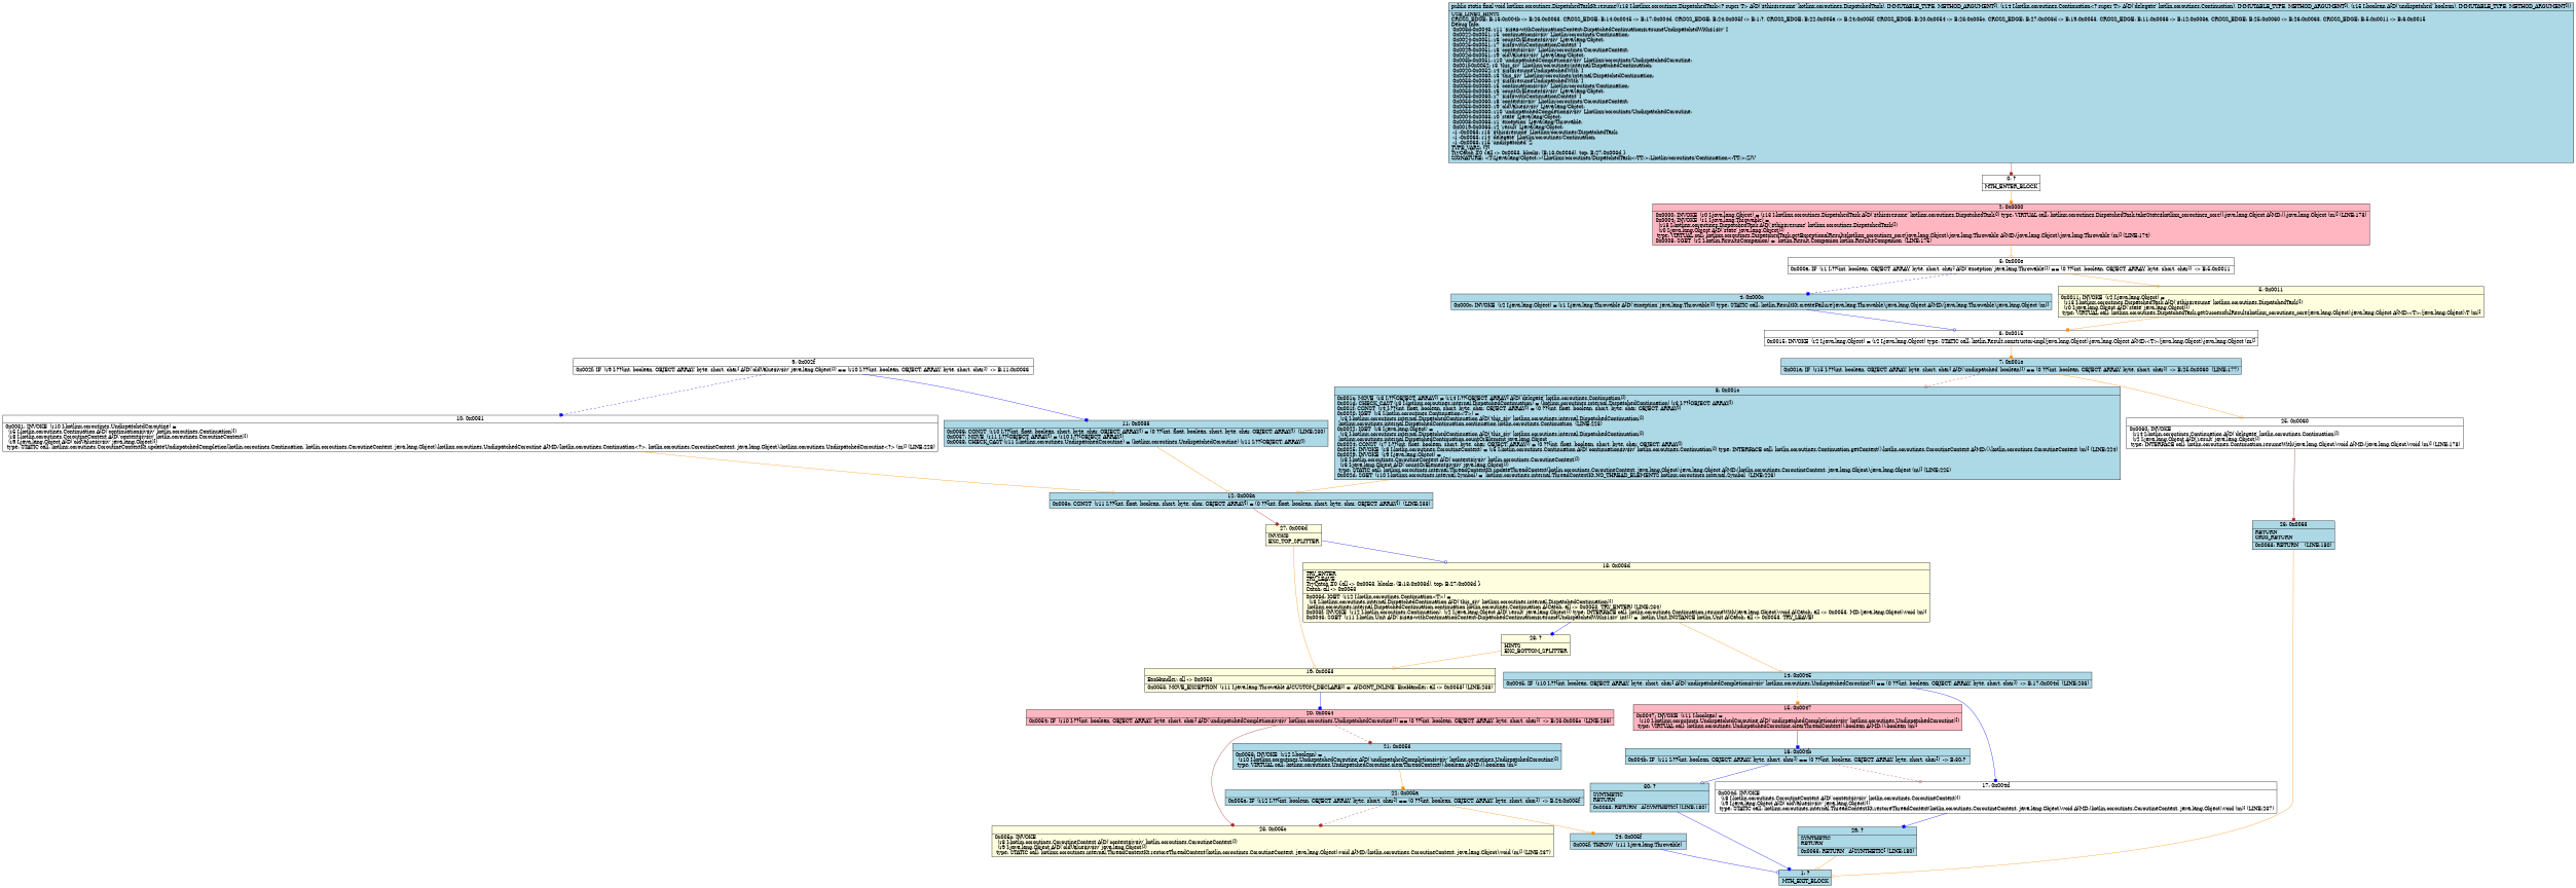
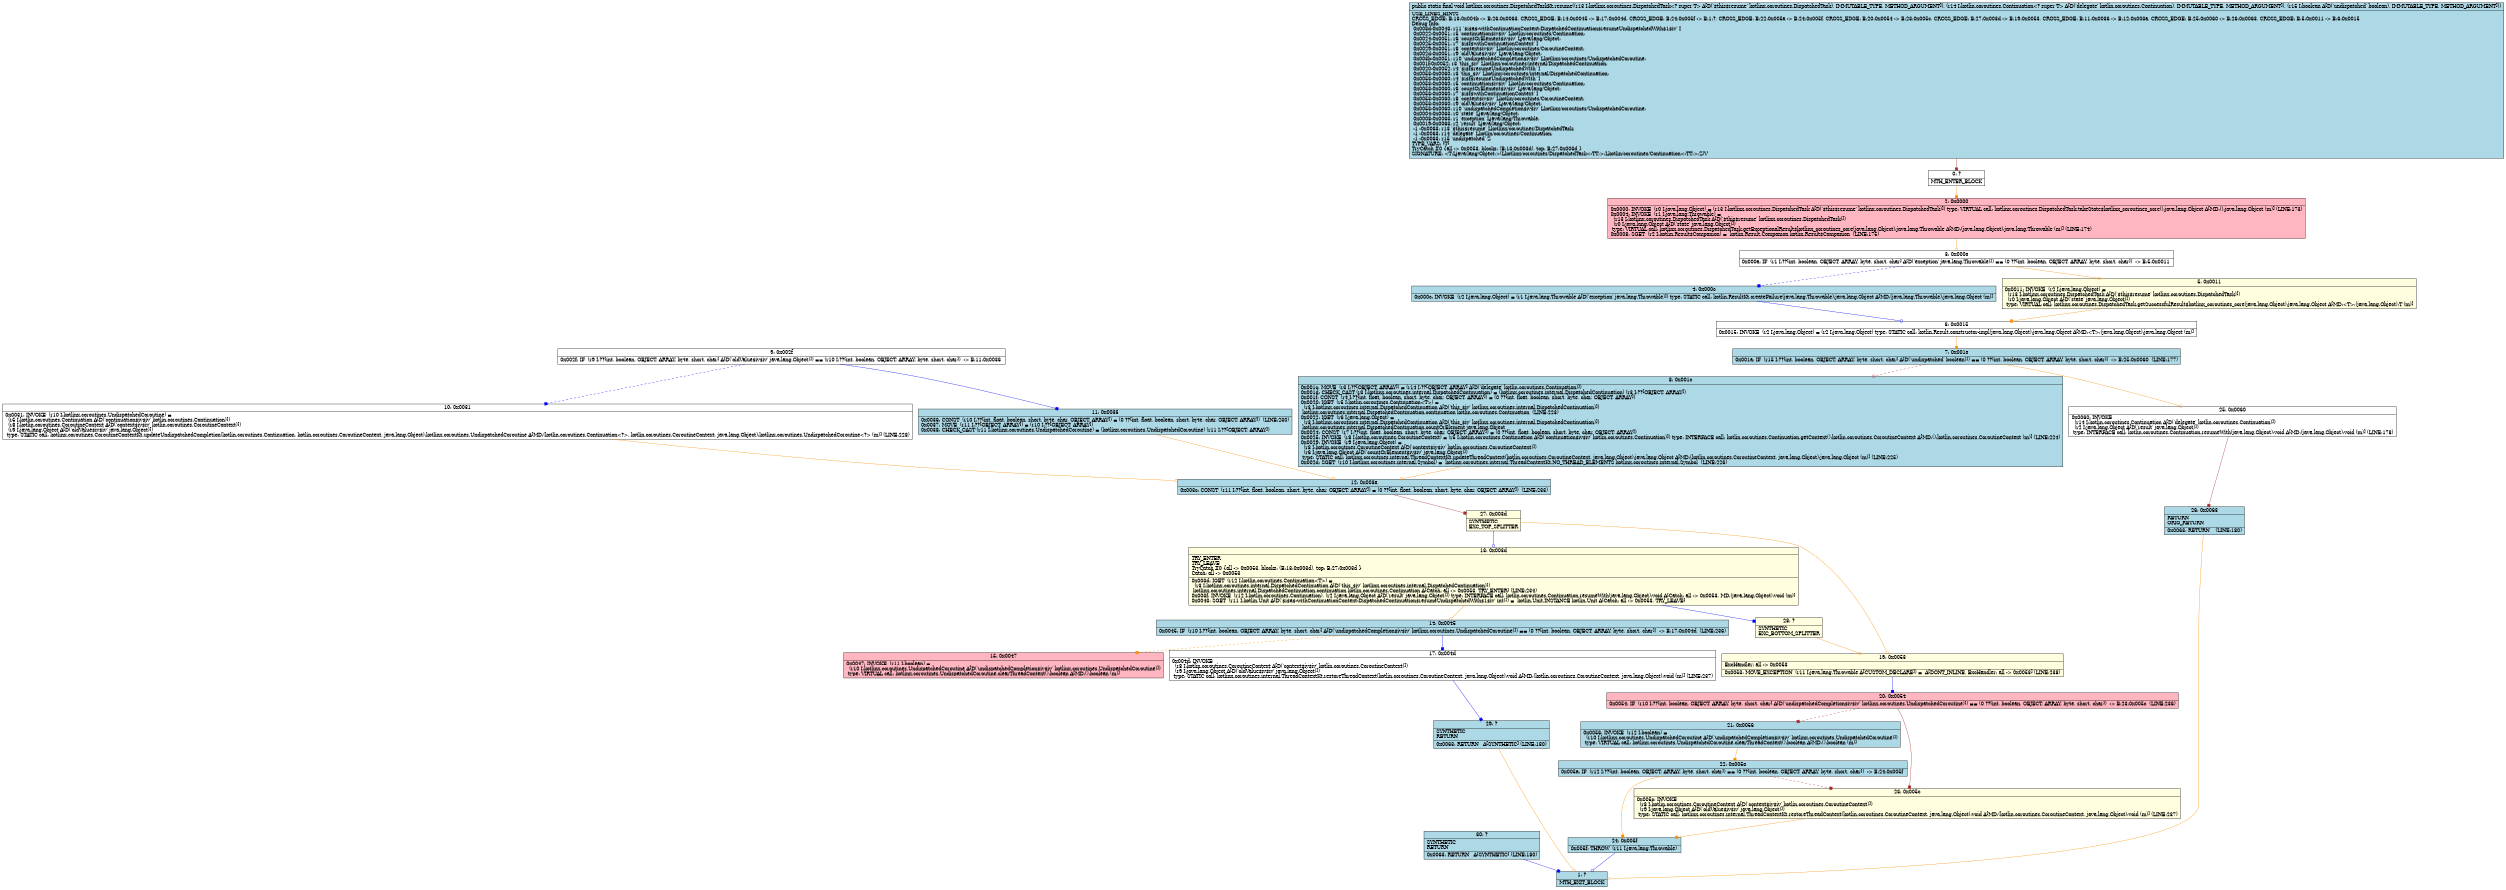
  digraph {
    node [fillcolor=lightblue shape=record style=filled]
    edge [arrowhead=box color=darkorange]
    n1 [fillcolor=white label="{0\:\ ?|MTH_ENTER_BLOCK\l}"]
    n2 [fillcolor=lightpink label="{2\:\ 0x0000|0x0000: INVOKE  (r0 I:java.lang.Object) = (r13 I:kotlinx.coroutines.DispatchedTask A[D('$this$resume' kotlinx.coroutines.DispatchedTask)]) type: VIRTUAL call: kotlinx.coroutines.DispatchedTask.takeState$kotlinx_coroutines_core():java.lang.Object A[MD:():java.lang.Object (m)] (LINE:173)\l0x0004: INVOKE  (r1 I:java.lang.Throwable) = \l  (r13 I:kotlinx.coroutines.DispatchedTask A[D('$this$resume' kotlinx.coroutines.DispatchedTask)])\l  (r0 I:java.lang.Object A[D('state' java.lang.Object)])\l type: VIRTUAL call: kotlinx.coroutines.DispatchedTask.getExceptionalResult$kotlinx_coroutines_core(java.lang.Object):java.lang.Throwable A[MD:(java.lang.Object):java.lang.Throwable (m)] (LINE:174)\l0x0008: SGET  (r2 I:kotlin.Result$Companion) =  kotlin.Result.Companion kotlin.Result$Companion  (LINE:175)\l}"]
    n3 [fillcolor=white label="{3\:\ 0x000a|0x000a: IF  (r1 I:??[int, boolean, OBJECT, ARRAY, byte, short, char] A[D('exception' java.lang.Throwable)]) == (0 ??[int, boolean, OBJECT, ARRAY, byte, short, char])  \-\> B:5:0x0011 \l}"]
    n4 [label="{4\:\ 0x000c|0x000c: INVOKE  (r2 I:java.lang.Object) = (r1 I:java.lang.Throwable A[D('exception' java.lang.Throwable)]) type: STATIC call: kotlin.ResultKt.createFailure(java.lang.Throwable):java.lang.Object A[MD:(java.lang.Throwable):java.lang.Object (m)]\l}"]
    n5 [fillcolor=lightyellow label="{5\:\ 0x0011|0x0011: INVOKE  (r2 I:java.lang.Object) = \l  (r13 I:kotlinx.coroutines.DispatchedTask A[D('$this$resume' kotlinx.coroutines.DispatchedTask)])\l  (r0 I:java.lang.Object A[D('state' java.lang.Object)])\l type: VIRTUAL call: kotlinx.coroutines.DispatchedTask.getSuccessfulResult$kotlinx_coroutines_core(java.lang.Object):java.lang.Object A[MD:\<T\>:(java.lang.Object):T (m)]\l}"]
    n6 [fillcolor=white label="{6\:\ 0x0015|0x0015: INVOKE  (r2 I:java.lang.Object) = (r2 I:java.lang.Object) type: STATIC call: kotlin.Result.constructor\-impl(java.lang.Object):java.lang.Object A[MD:\<T\>:(java.lang.Object):java.lang.Object (m)]\l}"]
    n7 [label="{7\:\ 0x001a|0x001a: IF  (r15 I:??[int, boolean, OBJECT, ARRAY, byte, short, char] A[D('undispatched' boolean)]) == (0 ??[int, boolean, OBJECT, ARRAY, byte, short, char])  \-\> B:25:0x0060  (LINE:177)\l}"]
    n8 [label="{8\:\ 0x001c|0x001c: MOVE  (r3 I:??[OBJECT, ARRAY]) = (r14 I:??[OBJECT, ARRAY] A[D('delegate' kotlin.coroutines.Continuation)]) \l0x001d: CHECK_CAST (r3 I:kotlinx.coroutines.internal.DispatchedContinuation) = (kotlinx.coroutines.internal.DispatchedContinuation) (r3 I:??[OBJECT, ARRAY]) \l0x001f: CONST  (r4 I:??[int, float, boolean, short, byte, char, OBJECT, ARRAY]) = (0 ??[int, float, boolean, short, byte, char, OBJECT, ARRAY]) \l0x0020: IGET  (r5 I:kotlin.coroutines.Continuation\<T\>) = \l  (r3 I:kotlinx.coroutines.internal.DispatchedContinuation A[D('this_$iv' kotlinx.coroutines.internal.DispatchedContinuation)])\l kotlinx.coroutines.internal.DispatchedContinuation.continuation kotlin.coroutines.Continuation  (LINE:223)\l0x0022: IGET  (r6 I:java.lang.Object) = \l  (r3 I:kotlinx.coroutines.internal.DispatchedContinuation A[D('this_$iv' kotlinx.coroutines.internal.DispatchedContinuation)])\l kotlinx.coroutines.internal.DispatchedContinuation.countOrElement java.lang.Object \l0x0024: CONST  (r7 I:??[int, float, boolean, short, byte, char, OBJECT, ARRAY]) = (0 ??[int, float, boolean, short, byte, char, OBJECT, ARRAY]) \l0x0025: INVOKE  (r8 I:kotlin.coroutines.CoroutineContext) = (r5 I:kotlin.coroutines.Continuation A[D('continuation$iv$iv' kotlin.coroutines.Continuation)]) type: INTERFACE call: kotlin.coroutines.Continuation.getContext():kotlin.coroutines.CoroutineContext A[MD:():kotlin.coroutines.CoroutineContext (m)] (LINE:224)\l0x0029: INVOKE  (r9 I:java.lang.Object) = \l  (r8 I:kotlin.coroutines.CoroutineContext A[D('context$iv$iv' kotlin.coroutines.CoroutineContext)])\l  (r6 I:java.lang.Object A[D('countOrElement$iv$iv' java.lang.Object)])\l type: STATIC call: kotlinx.coroutines.internal.ThreadContextKt.updateThreadContext(kotlin.coroutines.CoroutineContext, java.lang.Object):java.lang.Object A[MD:(kotlin.coroutines.CoroutineContext, java.lang.Object):java.lang.Object (m)] (LINE:225)\l0x002d: SGET  (r10 I:kotlinx.coroutines.internal.Symbol) =  kotlinx.coroutines.internal.ThreadContextKt.NO_THREAD_ELEMENTS kotlinx.coroutines.internal.Symbol  (LINE:226)\l}"]
    n9 [fillcolor=white label="{25\:\ 0x0060|0x0060: INVOKE  \l  (r14 I:kotlin.coroutines.Continuation A[D('delegate' kotlin.coroutines.Continuation)])\l  (r2 I:java.lang.Object A[D('result' java.lang.Object)])\l type: INTERFACE call: kotlin.coroutines.Continuation.resumeWith(java.lang.Object):void A[MD:(java.lang.Object):void (m)] (LINE:178)\l}"]
    n10 [label="{12\:\ 0x003a|0x003c: CONST  (r11 I:??[int, float, boolean, short, byte, char, OBJECT, ARRAY]) = (0 ??[int, float, boolean, short, byte, char, OBJECT, ARRAY])  (LINE:233)\l}"]
    n11 [label="{26\:\ 0x0063|RETURN\lORIG_RETURN\l|0x0063: RETURN    (LINE:180)\l}"]
    n12 [fillcolor=white label="{9\:\ 0x002f|0x002f: IF  (r9 I:??[int, boolean, OBJECT, ARRAY, byte, short, char] A[D('oldValue$iv$iv' java.lang.Object)]) == (r10 I:??[int, boolean, OBJECT, ARRAY, byte, short, char])  \-\> B:11:0x0036 \l}"]
    n13 [fillcolor=white label="{10\:\ 0x0031|0x0031: INVOKE  (r10 I:kotlinx.coroutines.UndispatchedCoroutine) = \l  (r5 I:kotlin.coroutines.Continuation A[D('continuation$iv$iv' kotlin.coroutines.Continuation)])\l  (r8 I:kotlin.coroutines.CoroutineContext A[D('context$iv$iv' kotlin.coroutines.CoroutineContext)])\l  (r9 I:java.lang.Object A[D('oldValue$iv$iv' java.lang.Object)])\l type: STATIC call: kotlinx.coroutines.CoroutineContextKt.updateUndispatchedCompletion(kotlin.coroutines.Continuation, kotlin.coroutines.CoroutineContext, java.lang.Object):kotlinx.coroutines.UndispatchedCoroutine A[MD:(kotlin.coroutines.Continuation\<?\>, kotlin.coroutines.CoroutineContext, java.lang.Object):kotlinx.coroutines.UndispatchedCoroutine\<?\> (m)] (LINE:228)\l}"]
    n14 [label="{11\:\ 0x0036|0x0036: CONST  (r10 I:??[int, float, boolean, short, byte, char, OBJECT, ARRAY]) = (0 ??[int, float, boolean, short, byte, char, OBJECT, ARRAY])  (LINE:230)\l0x0037: MOVE  (r11 I:??[OBJECT, ARRAY]) = (r10 I:??[OBJECT, ARRAY]) \l0x0038: CHECK_CAST (r11 I:kotlinx.coroutines.UndispatchedCoroutine) = (kotlinx.coroutines.UndispatchedCoroutine) (r11 I:??[OBJECT, ARRAY]) \l}"]
-   n15 [fillcolor=lightyellow label="{27\:\ 0x003d|INVOKE\lEXC_TOP_SPLITTER\l}"]
+   n15 [fillcolor=lightyellow label="{27\:\ 0x003d|SYNTHETIC\lEXC_TOP_SPLITTER\l}"]
    n16 [fillcolor=lightyellow label="{13\:\ 0x003d|TRY_ENTER\lTRY_LEAVE\lTryCatch #0 \{all \-\> 0x0053, blocks: (B:13:0x003d), top: B:27:0x003d \}\lCatch: all \-\> 0x0053\l|0x003d: IGET  (r12 I:kotlin.coroutines.Continuation\<T\>) = \l  (r3 I:kotlinx.coroutines.internal.DispatchedContinuation A[D('this_$iv' kotlinx.coroutines.internal.DispatchedContinuation)])\l kotlinx.coroutines.internal.DispatchedContinuation.continuation kotlin.coroutines.Continuation A[Catch: all \-\> 0x0053, TRY_ENTER] (LINE:234)\l0x003f: INVOKE  (r12 I:kotlin.coroutines.Continuation), (r2 I:java.lang.Object A[D('result' java.lang.Object)]) type: INTERFACE call: kotlin.coroutines.Continuation.resumeWith(java.lang.Object):void A[Catch: all \-\> 0x0053, MD:(java.lang.Object):void (m)]\l0x0043: SGET  (r11 I:kotlin.Unit A[D('$i$a$\-withContinuationContext\-DispatchedContinuation$resumeUndispatchedWith$1$iv' int)]) =  kotlin.Unit.INSTANCE kotlin.Unit A[Catch: all \-\> 0x0053, TRY_LEAVE]\l}"]
    n17 [fillcolor=lightyellow label="{19\:\ 0x0053|ExcHandler: all \-\> 0x0053\l|0x0053: MOVE_EXCEPTION  (r11 I:java.lang.Throwable A[CUSTOM_DECLARE]) =  A[DONT_INLINE, ExcHandler: all \-\> 0x0053] (LINE:238)\l}"]
    n18 [label="{14\:\ 0x0045|0x0045: IF  (r10 I:??[int, boolean, OBJECT, ARRAY, byte, short, char] A[D('undispatchedCompletion$iv$iv' kotlinx.coroutines.UndispatchedCoroutine)]) == (0 ??[int, boolean, OBJECT, ARRAY, byte, short, char])  \-\> B:17:0x004d  (LINE:236)\l}"]
-   n19 [fillcolor=lightyellow label="{28\:\ ?|HINTS\lEXC_BOTTOM_SPLITTER\l}"]
+   n19 [fillcolor=lightyellow label="{28\:\ ?|SYNTHETIC\lEXC_BOTTOM_SPLITTER\l}"]
    n20 [fillcolor=lightpink label="{20\:\ 0x0054|0x0054: IF  (r10 I:??[int, boolean, OBJECT, ARRAY, byte, short, char] A[D('undispatchedCompletion$iv$iv' kotlinx.coroutines.UndispatchedCoroutine)]) == (0 ??[int, boolean, OBJECT, ARRAY, byte, short, char])  \-\> B:23:0x005c  (LINE:236)\l}"]
    n21 [fillcolor=lightpink label="{15\:\ 0x0047|0x0047: INVOKE  (r11 I:boolean) = \l  (r10 I:kotlinx.coroutines.UndispatchedCoroutine A[D('undispatchedCompletion$iv$iv' kotlinx.coroutines.UndispatchedCoroutine)])\l type: VIRTUAL call: kotlinx.coroutines.UndispatchedCoroutine.clearThreadContext():boolean A[MD:():boolean (m)]\l}"]
    n22 [fillcolor=white label="{17\:\ 0x004d|0x004d: INVOKE  \l  (r8 I:kotlin.coroutines.CoroutineContext A[D('context$iv$iv' kotlin.coroutines.CoroutineContext)])\l  (r9 I:java.lang.Object A[D('oldValue$iv$iv' java.lang.Object)])\l type: STATIC call: kotlinx.coroutines.internal.ThreadContextKt.restoreThreadContext(kotlin.coroutines.CoroutineContext, java.lang.Object):void A[MD:(kotlin.coroutines.CoroutineContext, java.lang.Object):void (m)] (LINE:237)\l}"]
-   n23 [label="{16\:\ 0x004b|0x004b: IF  (r11 I:??[int, boolean, OBJECT, ARRAY, byte, short, char]) == (0 ??[int, boolean, OBJECT, ARRAY, byte, short, char])  \-\> B:30:? \l}"]
    n24 [label="{29\:\ ?|SYNTHETIC\lRETURN\l|0x0063: RETURN   A[SYNTHETIC] (LINE:180)\l}"]
    n25 [label="{30\:\ ?|SYNTHETIC\lRETURN\l|0x0063: RETURN   A[SYNTHETIC] (LINE:180)\l}"]
    n26 [label="{1\:\ ?|MTH_EXIT_BLOCK\l}"]
    n27 [label="{21\:\ 0x0056|0x0056: INVOKE  (r12 I:boolean) = \l  (r10 I:kotlinx.coroutines.UndispatchedCoroutine A[D('undispatchedCompletion$iv$iv' kotlinx.coroutines.UndispatchedCoroutine)])\l type: VIRTUAL call: kotlinx.coroutines.UndispatchedCoroutine.clearThreadContext():boolean A[MD:():boolean (m)]\l}"]
    n28 [fillcolor=lightyellow label="{23\:\ 0x005c|0x005c: INVOKE  \l  (r8 I:kotlin.coroutines.CoroutineContext A[D('context$iv$iv' kotlin.coroutines.CoroutineContext)])\l  (r9 I:java.lang.Object A[D('oldValue$iv$iv' java.lang.Object)])\l type: STATIC call: kotlinx.coroutines.internal.ThreadContextKt.restoreThreadContext(kotlin.coroutines.CoroutineContext, java.lang.Object):void A[MD:(kotlin.coroutines.CoroutineContext, java.lang.Object):void (m)] (LINE:237)\l}"]
    n29 [label="{22\:\ 0x005a|0x005a: IF  (r12 I:??[int, boolean, OBJECT, ARRAY, byte, short, char]) == (0 ??[int, boolean, OBJECT, ARRAY, byte, short, char])  \-\> B:24:0x005f \l}"]
    n30 [label="{24\:\ 0x005f|0x005f: THROW  (r11 I:java.lang.Throwable) \l}"]
    n31 [label="{public static final void kotlinx.coroutines.DispatchedTaskKt.resume((r13 I:kotlinx.coroutines.DispatchedTask\<? super T\> A[D('$this$resume' kotlinx.coroutines.DispatchedTask), IMMUTABLE_TYPE, METHOD_ARGUMENT]), (r14 I:kotlin.coroutines.Continuation\<? super T\> A[D('delegate' kotlin.coroutines.Continuation), IMMUTABLE_TYPE, METHOD_ARGUMENT]), (r15 I:boolean A[D('undispatched' boolean), IMMUTABLE_TYPE, METHOD_ARGUMENT]))  | USE_LINES_HINTS\lCROSS_EDGE: B:16:0x004b \-\> B:26:0x0063, CROSS_EDGE: B:14:0x0045 \-\> B:17:0x004d, CROSS_EDGE: B:24:0x005f \-\> B:1:?, CROSS_EDGE: B:22:0x005a \-\> B:24:0x005f, CROSS_EDGE: B:20:0x0054 \-\> B:23:0x005c, CROSS_EDGE: B:27:0x003d \-\> B:19:0x0053, CROSS_EDGE: B:11:0x0036 \-\> B:12:0x003a, CROSS_EDGE: B:25:0x0060 \-\> B:26:0x0063, CROSS_EDGE: B:5:0x0011 \-\> B:6:0x0015\lDebug Info:\l  0x003d\-0x0043: r11 '$i$a$\-withContinuationContext\-DispatchedContinuation$resumeUndispatchedWith$1$iv' I\l  0x0022\-0x0051: r5 'continuation$iv$iv' Lkotlin\/coroutines\/Continuation;\l  0x0024\-0x0051: r6 'countOrElement$iv$iv' Ljava\/lang\/Object;\l  0x0025\-0x0051: r7 '$i$f$withContinuationContext' I\l  0x0029\-0x0051: r8 'context$iv$iv' Lkotlin\/coroutines\/CoroutineContext;\l  0x002d\-0x0051: r9 'oldValue$iv$iv' Ljava\/lang\/Object;\l  0x003b\-0x0051: r10 'undispatchedCompletion$iv$iv' Lkotlinx\/coroutines\/UndispatchedCoroutine;\l  0x001f\-0x0052: r3 'this_$iv' Lkotlinx\/coroutines\/internal\/DispatchedContinuation;\l  0x0020\-0x0052: r4 '$i$f$resumeUndispatchedWith' I\l  0x0053\-0x0060: r3 'this_$iv' Lkotlinx\/coroutines\/internal\/DispatchedContinuation;\l  0x0053\-0x0060: r4 '$i$f$resumeUndispatchedWith' I\l  0x0053\-0x0060: r5 'continuation$iv$iv' Lkotlin\/coroutines\/Continuation;\l  0x0053\-0x0060: r6 'countOrElement$iv$iv' Ljava\/lang\/Object;\l  0x0053\-0x0060: r7 '$i$f$withContinuationContext' I\l  0x0053\-0x0060: r8 'context$iv$iv' Lkotlin\/coroutines\/CoroutineContext;\l  0x0053\-0x0060: r9 'oldValue$iv$iv' Ljava\/lang\/Object;\l  0x0053\-0x0060: r10 'undispatchedCompletion$iv$iv' Lkotlinx\/coroutines\/UndispatchedCoroutine;\l  0x0004\-0x0063: r0 'state' Ljava\/lang\/Object;\l  0x0008\-0x0063: r1 'exception' Ljava\/lang\/Throwable;\l  0x0019\-0x0063: r2 'result' Ljava\/lang\/Object;\l  \-1 \-0x0063: r13 '$this$resume' Lkotlinx\/coroutines\/DispatchedTask;\l  \-1 \-0x0063: r14 'delegate' Lkotlin\/coroutines\/Continuation;\l  \-1 \-0x0063: r15 'undispatched' Z\lTYPE_VARS: [T]\lTryCatch #0 \{all \-\> 0x0053, blocks: (B:13:0x003d), top: B:27:0x003d \}\lSIGNATURE: \<T:Ljava\/lang\/Object;\>(Lkotlinx\/coroutines\/DispatchedTask\<\-TT;\>;Lkotlin\/coroutines\/Continuation\<\-TT;\>;Z)V\l}"]
    n1 -> n2
    n2 -> n3 [arrowhead=odot]
    n3 -> n4 [color=blue style=dashed]
    n3 -> n5 [arrowhead=odot]
    n4 -> n6 [arrowhead=odot color=blue]
    n5 -> n6
    n6 -> n7
    n7 -> n8 [arrowhead=odot color=brown style=dashed]
    n7 -> n9 [arrowhead=odot]
    n8 -> n10 [arrowhead=odot]
    n9 -> n11 [color=brown]
    n10 -> n15 [color=brown]
    n11 -> n26 [arrowhead=odot]
    n12 -> n13 [color=blue style=dashed]
    n12 -> n14 [color=blue]
    n13 -> n10 [arrowhead=odot]
    n14 -> n10 [arrowhead=odot]
    n15 -> n16 [arrowhead=odot color=blue]
    n15 -> n17 [arrowhead=odot]
    n16 -> n18 [arrowhead=odot]
    n16 -> n19 [color=blue]
    n17 -> n20 [color=blue]
    n18 -> n21 [style=dashed]
    n18 -> n22 [color=blue]
    n19 -> n17 [arrowhead=odot]
    n20 -> n27 [color=brown style=dashed]
    n20 -> n28 [color=brown]
-   n21 -> n23 [color=blue]
    n22 -> n24 [color=blue]
-   n23 -> n22 [arrowhead=odot color=brown style=dashed]
-   n23 -> n25 [arrowhead=odot color=blue]
    n24 -> n26 [arrowhead=odot]
    n25 -> n26 [color=blue]
    n27 -> n29
+   n28 -> n30
    n29 -> n28 [color=brown style=dashed]
    n29 -> n30
    n30 -> n26 [arrowhead=odot color=blue]
    n31 -> n1 [color=brown]
  }
